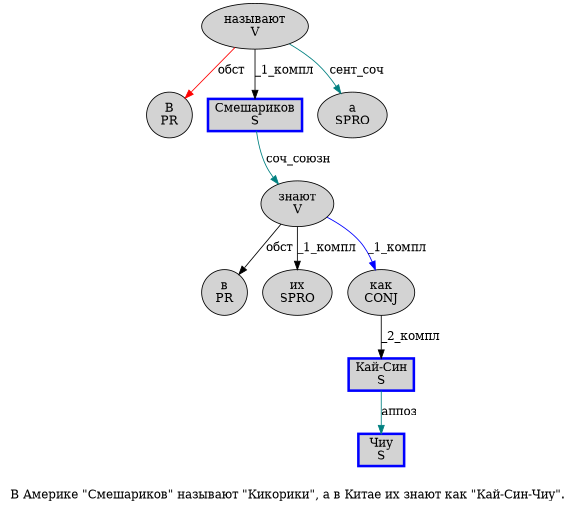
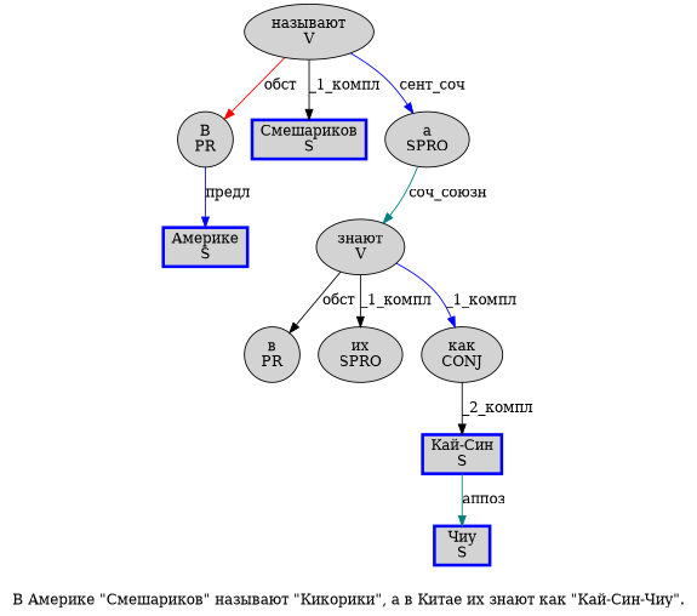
  digraph {
    label="В Америке \"Смешариков\" называют \"Кикорики\", а в Китае их знают как \"Кай-Син-Чиу\"."
    node [fillcolor=lightgray penwidth=1 shape=ellipse style=filled]
    edge [color=black]
    n1 [label="В\nPR"]
+   n2 [color=blue label="Америке\nS" penwidth=3 shape=box]
    n3 [color=blue label="Смешариков\nS" penwidth=3 shape=box]
    n4 [label="называют\nV"]
    n5 [label="а\nSPRO"]
    n6 [label="знают\nV"]
    n7 [label="в\nPR"]
    n8 [label="их\nSPRO"]
    n9 [label="как\nCONJ"]
    n10 [color=blue label="Кай-Син\nS" penwidth=3 shape=box]
    n11 [color=blue label="Чиу\nS" penwidth=3 shape=box]
+   n1 -> n2 [color=blue label="предл"]
    n4 -> n1 [color=red label="обст"]
    n4 -> n3 [label="_1_компл"]
-   n4 -> n5 [color=teal label="сент_соч"]
-   n3 -> n6 [color=teal label="соч_союзн"]
+   n4 -> n5 [color=blue label="сент_соч"]
+   n5 -> n6 [color=teal label="соч_союзн"]
    n6 -> n7 [label="обст"]
    n6 -> n8 [label="_1_компл"]
    n6 -> n9 [color=blue label="_1_компл"]
    n9 -> n10 [label="_2_компл"]
    n10 -> n11 [color=teal label="аппоз"]
  }
